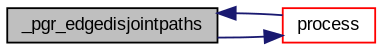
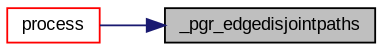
  digraph {
    rankdir=LR
    fontname="Liberation Sans"
    node [fontname="Liberation Sans" fontsize=10 shape=record style=filled]
    edge [color=midnightblue fontname="Liberation Sans" fontsize=10 labelfontname=Helvetica labelfontsize=10 style=solid]
    n1 [color=black fillcolor=grey75 fontcolor=black height=0.2 label=_pgr_edgedisjointpaths width=0.4]
    n2 [color=red fillcolor=white height=0.2 label=process width=0.4]
-   n1 -> n2
    n2 -> n1
  }
